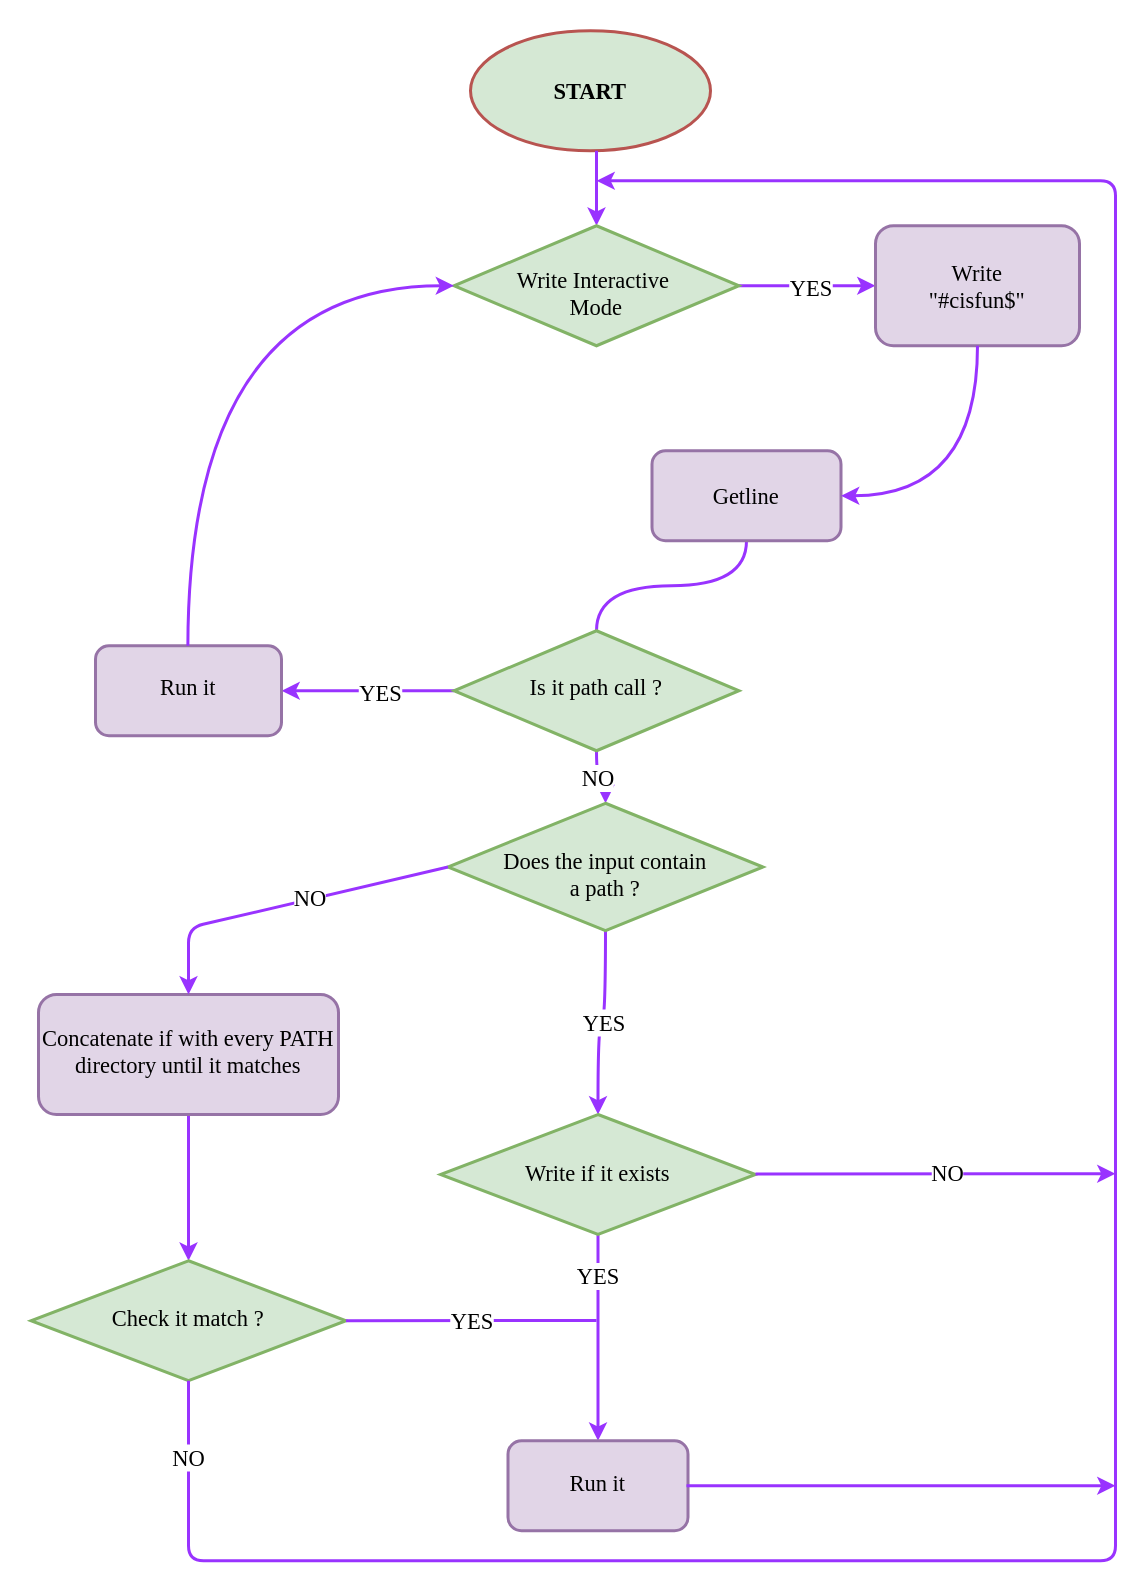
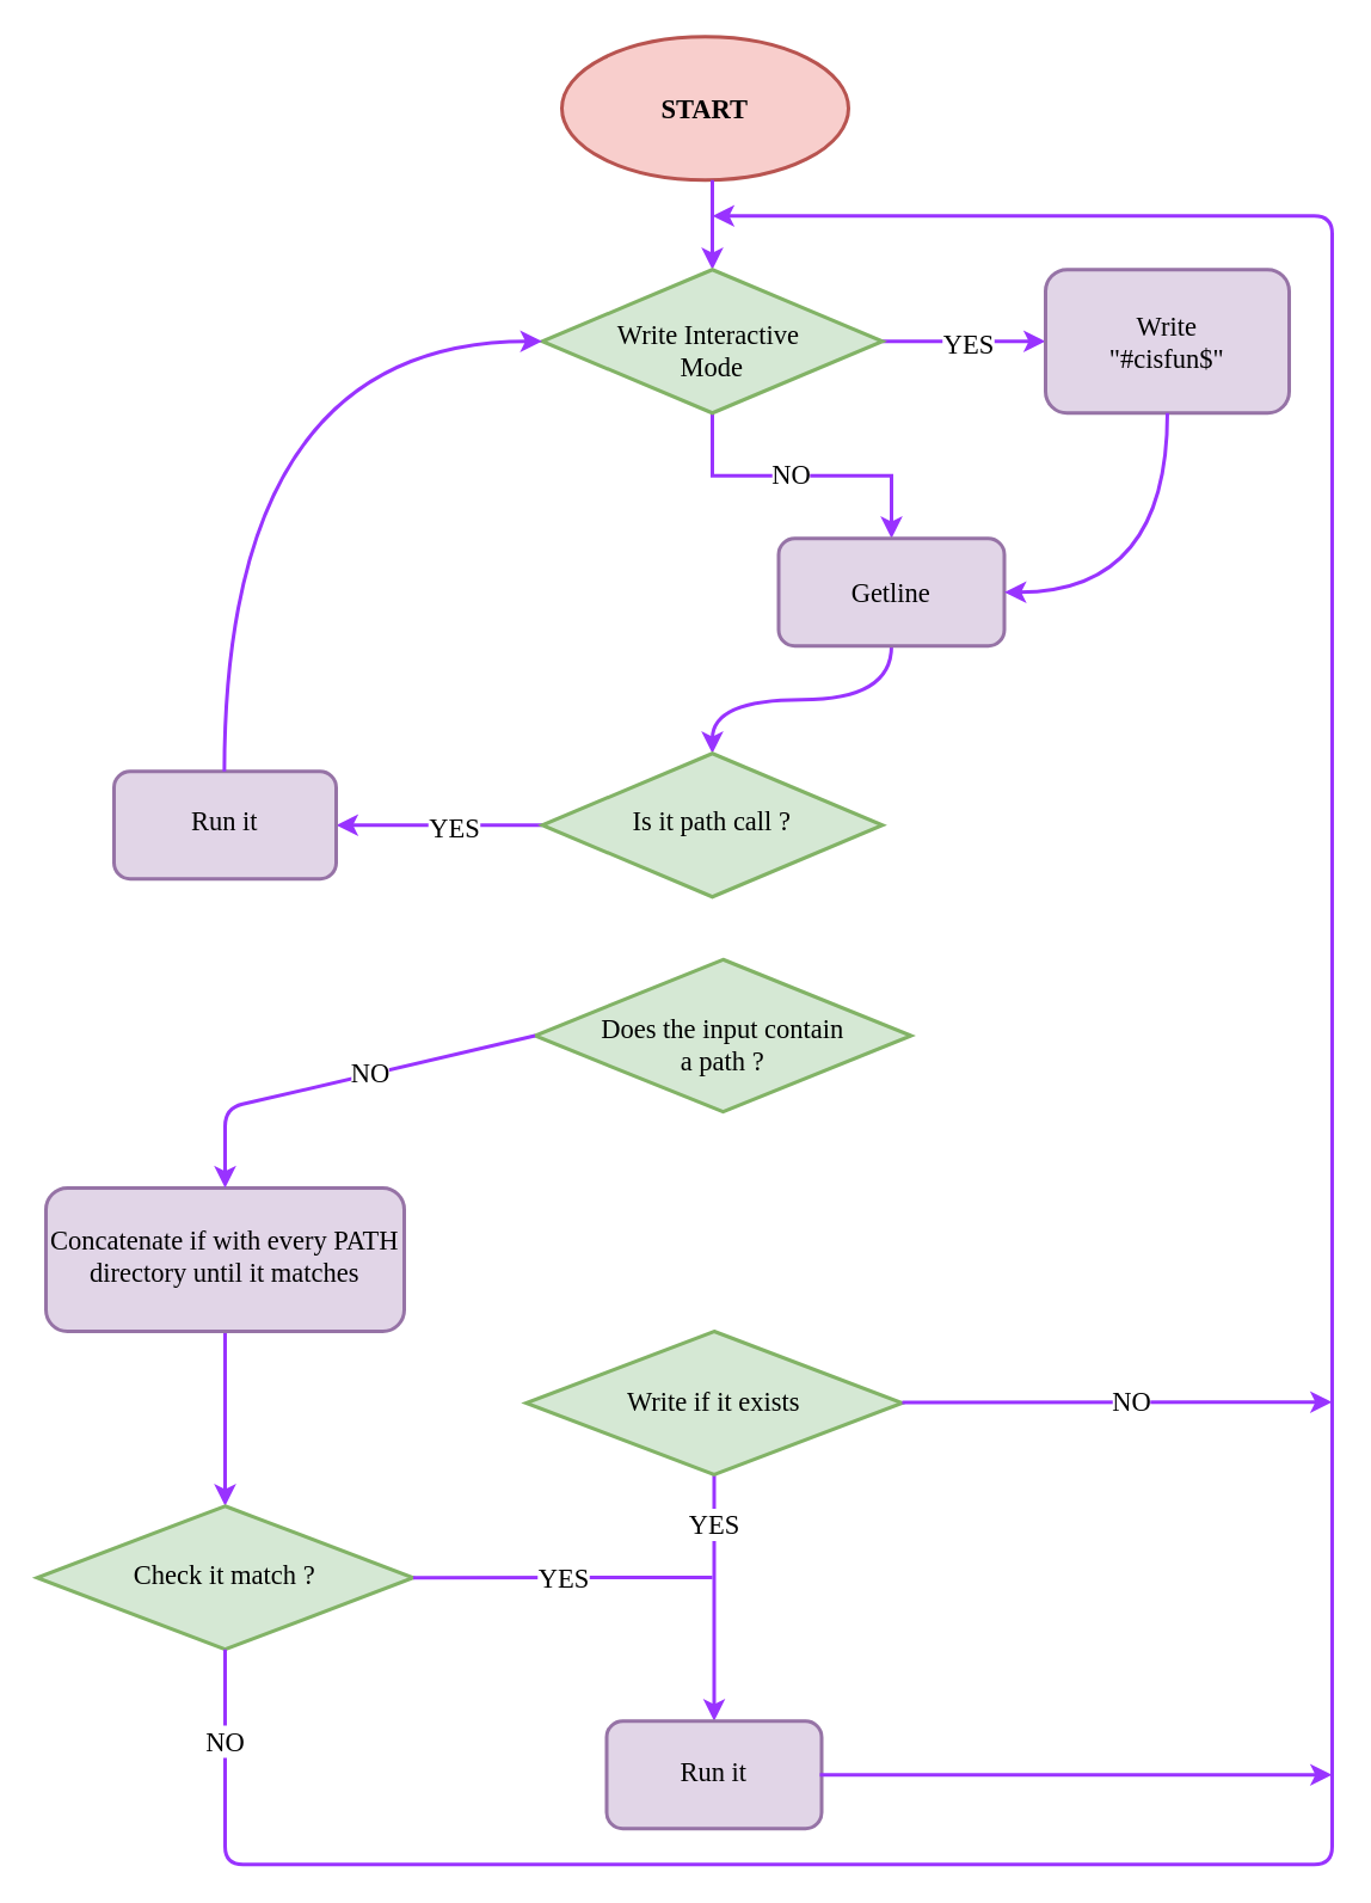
  <mxCell id="0" />
  <mxCell id="1" parent="0" />
- <mxCell id="2" value="&lt;font size=&quot;1&quot; face=&quot;Comic Sans MS&quot;&gt;&lt;b style=&quot;font-size: 15px;&quot;&gt;START&lt;/b&gt;&lt;/font&gt;" style="ellipse;whiteSpace=wrap;html=1;fillColor=#d5e8d4;strokeColor=#b85450;strokeWidth=2;" vertex="1" parent="1"><mxGeometry x="313" y="20" width="160" height="80" as="geometry" /></mxCell>
+ <mxCell id="2" value="&lt;font size=&quot;1&quot; face=&quot;Comic Sans MS&quot;&gt;&lt;b style=&quot;font-size: 15px;&quot;&gt;START&lt;/b&gt;&lt;/font&gt;" style="ellipse;whiteSpace=wrap;html=1;fillColor=#f8cecc;strokeColor=#b85450;strokeWidth=2;" vertex="1" parent="1"><mxGeometry x="313" y="20" width="160" height="80" as="geometry" /></mxCell>
  <mxCell id="3" value="" style="endArrow=classic;html=1;rounded=0;fontFamily=Comic Sans MS;fontSize=15;strokeColor=#9933FF;strokeWidth=2;" edge="1" parent="1"><mxGeometry width="50" height="50" relative="1" as="geometry"><mxPoint x="397" y="100" as="sourcePoint" /><mxPoint x="397" y="150" as="targetPoint" /></mxGeometry></mxCell>
  <mxCell id="4" value="" style="edgeStyle=orthogonalEdgeStyle;rounded=0;orthogonalLoop=1;jettySize=auto;html=1;strokeColor=#9933FF;fontFamily=Comic Sans MS;fontSize=15;strokeWidth=2;" edge="1" parent="1" source="8" target="9"><mxGeometry relative="1" as="geometry" /></mxCell>
  <mxCell id="5" value="YES" style="edgeLabel;html=1;align=center;verticalAlign=middle;resizable=0;points=[];fontSize=15;fontFamily=Comic Sans MS;" vertex="1" connectable="0" parent="4"><mxGeometry x="0.037" y="-4" relative="1" as="geometry"><mxPoint y="-4" as="offset" /></mxGeometry></mxCell>
+ <mxCell id="6" value="" style="edgeStyle=orthogonalEdgeStyle;rounded=0;orthogonalLoop=1;jettySize=auto;html=1;strokeColor=#9933FF;fontFamily=Comic Sans MS;fontSize=15;strokeWidth=2;" edge="1" parent="1" source="8" target="11"><mxGeometry relative="1" as="geometry" /></mxCell>
+ <mxCell id="7" value="NO" style="edgeLabel;html=1;align=center;verticalAlign=middle;resizable=0;points=[];fontSize=15;fontFamily=Comic Sans MS;" vertex="1" connectable="0" parent="6"><mxGeometry x="-0.054" y="2" relative="1" as="geometry"><mxPoint x="-2" as="offset" /></mxGeometry></mxCell>
  <mxCell id="8" value="Write Interactive&amp;nbsp;&lt;br&gt;Mode" style="rhombus;whiteSpace=wrap;html=1;strokeWidth=2;fontFamily=Comic Sans MS;fontSize=15;verticalAlign=middle;spacing=2;spacingTop=10;fillColor=#d5e8d4;strokeColor=#82b366;" vertex="1" parent="1"><mxGeometry x="302" y="150" width="190" height="80" as="geometry" /></mxCell>
  <mxCell id="9" value="Write&lt;br&gt;&quot;#cisfun$&quot;" style="rounded=1;whiteSpace=wrap;html=1;fontSize=15;fontFamily=Comic Sans MS;fillColor=#e1d5e7;strokeColor=#9673a6;strokeWidth=2;spacing=2;spacingTop=0;" vertex="1" parent="1"><mxGeometry x="583" y="150" width="136" height="80" as="geometry" /></mxCell>
- <mxCell id="10" value="" style="edgeStyle=orthogonalEdgeStyle;curved=1;orthogonalLoop=1;jettySize=auto;html=1;strokeColor=#9933FF;strokeWidth=2;fontFamily=Comic Sans MS;fontSize=15;endArrow=none;" edge="1" parent="1" source="11" target="17"><mxGeometry relative="1" as="geometry" /></mxCell>
+ <mxCell id="10" value="" style="edgeStyle=orthogonalEdgeStyle;curved=1;orthogonalLoop=1;jettySize=auto;html=1;strokeColor=#9933FF;strokeWidth=2;fontFamily=Comic Sans MS;fontSize=15;" edge="1" parent="1" source="11" target="17"><mxGeometry relative="1" as="geometry" /></mxCell>
  <mxCell id="11" value="Getline" style="rounded=1;whiteSpace=wrap;html=1;fontSize=15;fontFamily=Comic Sans MS;fillColor=#e1d5e7;strokeColor=#9673a6;strokeWidth=2;spacing=2;spacingTop=0;" vertex="1" parent="1"><mxGeometry x="434" y="300" width="126" height="60" as="geometry" /></mxCell>
  <mxCell id="12" value="" style="endArrow=classic;html=1;strokeColor=#9933FF;fontFamily=Comic Sans MS;fontSize=15;exitX=0.5;exitY=1;exitDx=0;exitDy=0;entryX=1;entryY=0.5;entryDx=0;entryDy=0;curved=1;strokeWidth=2;" edge="1" parent="1" source="9" target="11"><mxGeometry width="50" height="50" relative="1" as="geometry"><mxPoint x="453" y="440" as="sourcePoint" /><mxPoint x="503" y="390" as="targetPoint" /><Array as="points"><mxPoint x="651" y="330" /></Array></mxGeometry></mxCell>
  <mxCell id="13" value="" style="edgeStyle=orthogonalEdgeStyle;curved=1;orthogonalLoop=1;jettySize=auto;html=1;strokeColor=#9933FF;strokeWidth=2;fontFamily=Comic Sans MS;fontSize=15;" edge="1" parent="1" source="17" target="18"><mxGeometry relative="1" as="geometry" /></mxCell>
  <mxCell id="14" value="YES" style="edgeLabel;html=1;align=center;verticalAlign=middle;resizable=0;points=[];fontSize=15;fontFamily=Comic Sans MS;" vertex="1" connectable="0" parent="13"><mxGeometry x="-0.139" y="4" relative="1" as="geometry"><mxPoint y="-4" as="offset" /></mxGeometry></mxCell>
- <mxCell id="15" value="" style="edgeStyle=orthogonalEdgeStyle;curved=1;orthogonalLoop=1;jettySize=auto;html=1;strokeColor=#9933FF;strokeWidth=2;fontFamily=Comic Sans MS;fontSize=15;" edge="1" parent="1" source="17" target="22"><mxGeometry relative="1" as="geometry" /></mxCell>
- <mxCell id="16" value="NO" style="edgeLabel;html=1;align=center;verticalAlign=middle;resizable=0;points=[];fontSize=15;fontFamily=Comic Sans MS;" vertex="1" connectable="0" parent="15"><mxGeometry x="-0.213" y="3" relative="1" as="geometry"><mxPoint x="-3" y="1" as="offset" /></mxGeometry></mxCell>
  <mxCell id="17" value="Is it path call ?" style="rhombus;whiteSpace=wrap;html=1;strokeWidth=2;fontFamily=Comic Sans MS;fontSize=15;verticalAlign=middle;spacing=2;spacingTop=-6;fillColor=#d5e8d4;strokeColor=#82b366;" vertex="1" parent="1"><mxGeometry x="302" y="420" width="190" height="80" as="geometry" /></mxCell>
  <mxCell id="18" value="Run it" style="rounded=1;whiteSpace=wrap;html=1;fontSize=15;fontFamily=Comic Sans MS;fillColor=#e1d5e7;strokeColor=#9673a6;strokeWidth=2;spacing=2;spacingTop=-6;" vertex="1" parent="1"><mxGeometry x="63" y="430" width="124" height="60" as="geometry" /></mxCell>
  <mxCell id="19" value="" style="endArrow=classic;html=1;strokeColor=#9933FF;strokeWidth=2;fontFamily=Comic Sans MS;fontSize=15;entryX=0;entryY=0.5;entryDx=0;entryDy=0;curved=1;" edge="1" parent="1" target="8"><mxGeometry width="50" height="50" relative="1" as="geometry"><mxPoint x="124.58" y="430" as="sourcePoint" /><mxPoint x="124.58" y="360" as="targetPoint" /><Array as="points"><mxPoint x="125" y="190" /></Array></mxGeometry></mxCell>
- <mxCell id="20" value="" style="edgeStyle=orthogonalEdgeStyle;curved=1;orthogonalLoop=1;jettySize=auto;html=1;strokeColor=#9933FF;strokeWidth=2;fontFamily=Comic Sans MS;fontSize=15;" edge="1" parent="1" source="22" target="25"><mxGeometry relative="1" as="geometry" /></mxCell>
- <mxCell id="21" value="YES" style="edgeLabel;html=1;align=center;verticalAlign=middle;resizable=0;points=[];fontSize=15;fontFamily=Comic Sans MS;" vertex="1" connectable="0" parent="20"><mxGeometry x="-0.054" y="-2" relative="1" as="geometry"><mxPoint as="offset" /></mxGeometry></mxCell>
  <mxCell id="22" value="Does the input contain&lt;br&gt;a path ?" style="rhombus;whiteSpace=wrap;html=1;strokeWidth=2;fontFamily=Comic Sans MS;fontSize=15;verticalAlign=middle;spacing=2;spacingTop=9;fillColor=#d5e8d4;strokeColor=#82b366;" vertex="1" parent="1"><mxGeometry x="298" y="535" width="210" height="85" as="geometry" /></mxCell>
  <mxCell id="23" value="" style="edgeStyle=orthogonalEdgeStyle;rounded=1;orthogonalLoop=1;jettySize=auto;html=1;strokeColor=#9933FF;strokeWidth=2;fontFamily=Comic Sans MS;fontSize=15;" edge="1" parent="1" source="25" target="31"><mxGeometry relative="1" as="geometry" /></mxCell>
  <mxCell id="24" value="YES" style="edgeLabel;html=1;align=center;verticalAlign=middle;resizable=0;points=[];fontSize=15;fontFamily=Comic Sans MS;" vertex="1" connectable="0" parent="23"><mxGeometry x="-0.324" relative="1" as="geometry"><mxPoint x="-1" y="-19" as="offset" /></mxGeometry></mxCell>
  <mxCell id="25" value="Write if it exists" style="rhombus;whiteSpace=wrap;html=1;fontSize=15;fontFamily=Comic Sans MS;fillColor=#d5e8d4;strokeColor=#82b366;strokeWidth=2;spacing=2;spacingTop=-4;" vertex="1" parent="1"><mxGeometry x="293" y="742.5" width="210" height="80" as="geometry" /></mxCell>
  <mxCell id="26" value="" style="edgeStyle=orthogonalEdgeStyle;rounded=1;orthogonalLoop=1;jettySize=auto;html=1;strokeColor=#9933FF;strokeWidth=2;fontFamily=Comic Sans MS;fontSize=15;" edge="1" parent="1" source="27" target="30"><mxGeometry relative="1" as="geometry" /></mxCell>
  <mxCell id="27" value="Concatenate if with every PATH directory until it matches" style="rounded=1;whiteSpace=wrap;html=1;fontSize=15;fontFamily=Comic Sans MS;fillColor=#e1d5e7;strokeColor=#9673a6;strokeWidth=2;spacing=2;spacingTop=-6;" vertex="1" parent="1"><mxGeometry x="25" y="662.5" width="200" height="80" as="geometry" /></mxCell>
  <mxCell id="28" value="" style="endArrow=classic;html=1;strokeColor=#9933FF;strokeWidth=2;fontFamily=Comic Sans MS;fontSize=15;exitX=0;exitY=0.5;exitDx=0;exitDy=0;entryX=0.5;entryY=0;entryDx=0;entryDy=0;rounded=1;" edge="1" parent="1" source="22" target="27"><mxGeometry width="50" height="50" relative="1" as="geometry"><mxPoint x="123" y="610" as="sourcePoint" /><mxPoint x="123" y="660" as="targetPoint" /><Array as="points"><mxPoint x="125" y="618" /></Array></mxGeometry></mxCell>
  <mxCell id="29" value="NO" style="edgeLabel;html=1;align=center;verticalAlign=middle;resizable=0;points=[];fontSize=15;fontFamily=Comic Sans MS;" vertex="1" connectable="0" parent="28"><mxGeometry x="-0.144" y="-2" relative="1" as="geometry"><mxPoint as="offset" /></mxGeometry></mxCell>
  <mxCell id="30" value="Check it match ?" style="rhombus;whiteSpace=wrap;html=1;fontSize=15;fontFamily=Comic Sans MS;fillColor=#d5e8d4;strokeColor=#82b366;strokeWidth=2;spacing=2;spacingTop=-4;" vertex="1" parent="1"><mxGeometry x="20" y="840" width="210" height="80" as="geometry" /></mxCell>
  <mxCell id="31" value="Run it" style="rounded=1;whiteSpace=wrap;html=1;fontSize=15;fontFamily=Comic Sans MS;fillColor=#e1d5e7;strokeColor=#9673a6;strokeWidth=2;spacing=2;spacingTop=-4;" vertex="1" parent="1"><mxGeometry x="338" y="960" width="120" height="60" as="geometry" /></mxCell>
  <mxCell id="32" value="" style="endArrow=none;html=1;rounded=1;strokeColor=#9933FF;strokeWidth=2;fontFamily=Comic Sans MS;fontSize=15;exitX=1;exitY=0.5;exitDx=0;exitDy=0;" edge="1" parent="1" source="30"><mxGeometry width="50" height="50" relative="1" as="geometry"><mxPoint x="227" y="879.86" as="sourcePoint" /><mxPoint x="397" y="879.86" as="targetPoint" /></mxGeometry></mxCell>
  <mxCell id="33" value="YES" style="edgeLabel;html=1;align=center;verticalAlign=middle;resizable=0;points=[];fontSize=15;fontFamily=Comic Sans MS;" vertex="1" connectable="0" parent="32"><mxGeometry x="0.015" y="-1" relative="1" as="geometry"><mxPoint x="-2" y="-1" as="offset" /></mxGeometry></mxCell>
  <mxCell id="34" value="" style="endArrow=classic;html=1;strokeColor=#9933FF;strokeWidth=2;fontFamily=Comic Sans MS;fontSize=15;exitX=0.5;exitY=1;exitDx=0;exitDy=0;rounded=1;" edge="1" parent="1" source="30"><mxGeometry width="50" height="50" relative="1" as="geometry"><mxPoint x="123" y="1040" as="sourcePoint" /><mxPoint x="397" y="120" as="targetPoint" /><Array as="points"><mxPoint x="125" y="1040" /><mxPoint x="363" y="1040" /><mxPoint x="743" y="1040" /><mxPoint x="743" y="610" /><mxPoint x="743" y="120" /></Array></mxGeometry></mxCell>
  <mxCell id="35" value="NO" style="edgeLabel;html=1;align=center;verticalAlign=middle;resizable=0;points=[];fontSize=15;fontFamily=Comic Sans MS;" vertex="1" connectable="0" parent="34"><mxGeometry x="-0.57" relative="1" as="geometry"><mxPoint x="-312" y="-70" as="offset" /></mxGeometry></mxCell>
  <mxCell id="36" value="" style="endArrow=classic;html=1;rounded=0;strokeColor=#9933FF;strokeWidth=2;fontFamily=Comic Sans MS;fontSize=15;" edge="1" parent="1"><mxGeometry width="50" height="50" relative="1" as="geometry"><mxPoint x="503" y="782.14" as="sourcePoint" /><mxPoint x="743" y="782" as="targetPoint" /></mxGeometry></mxCell>
  <mxCell id="37" value="NO" style="edgeLabel;html=1;align=center;verticalAlign=middle;resizable=0;points=[];fontSize=15;fontFamily=Comic Sans MS;" vertex="1" connectable="0" parent="36"><mxGeometry x="0.063" y="2" relative="1" as="geometry"><mxPoint as="offset" /></mxGeometry></mxCell>
  <mxCell id="38" value="" style="endArrow=classic;html=1;rounded=0;strokeColor=#9933FF;strokeWidth=2;fontFamily=Comic Sans MS;fontSize=15;" edge="1" parent="1"><mxGeometry width="50" height="50" relative="1" as="geometry"><mxPoint x="457" y="990" as="sourcePoint" /><mxPoint x="743" y="990" as="targetPoint" /></mxGeometry></mxCell>
